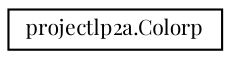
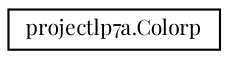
  digraph {
    rankdir=LR
    fontname="Playfair Display"
-   n1 [color=black fillcolor=white fontname="Playfair Display" fontsize=10 height=0.2 label="projectlp2a.Colorp" shape=record style=filled width=0.4]
+   n1 [color=black fillcolor=white fontname="Playfair Display" fontsize=10 height=0.2 label="projectlp7a.Colorp" shape=record style=filled width=0.4]
  }
